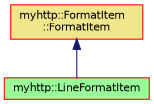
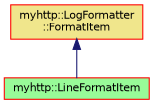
  digraph {
    node [color=red fontname=Helvetica fontsize=10 shape=record style=filled]
    n1 [fillcolor=palegreen fontcolor=black height=0.2 label="myhttp::LineFormatItem" width=0.4]
-   n2 [fillcolor=khaki height=0.2 label="myhttp::FormatItem\l::FormatItem" width=0.4]
+   n2 [fillcolor=khaki height=0.2 label="myhttp::LogFormatter\l::FormatItem" width=0.4]
    n2 -> n1 [color=midnightblue dir=back fontname=Helvetica fontsize=10 labelfontname=Helvetica labelfontsize=10 style=solid]
  }
